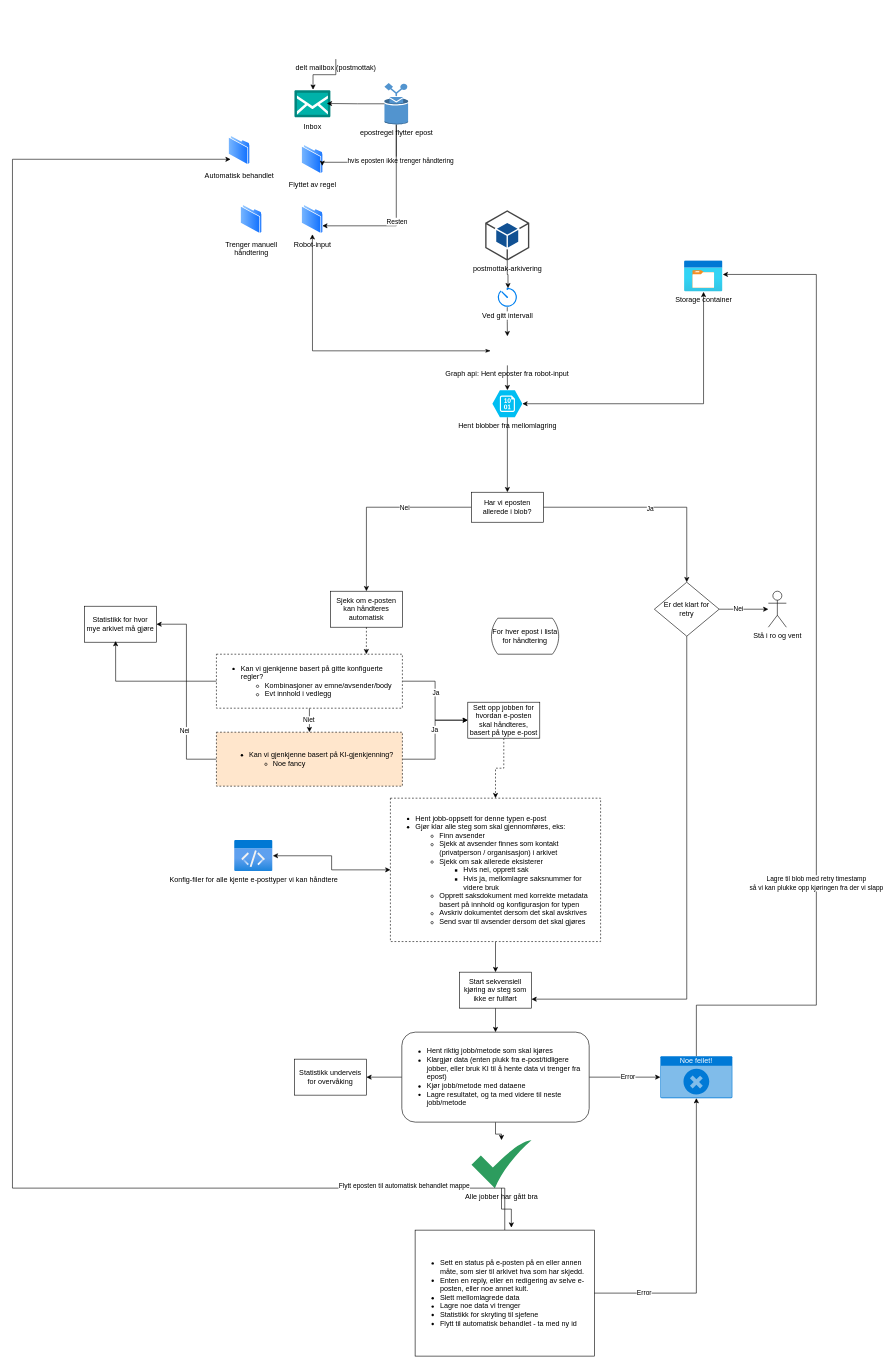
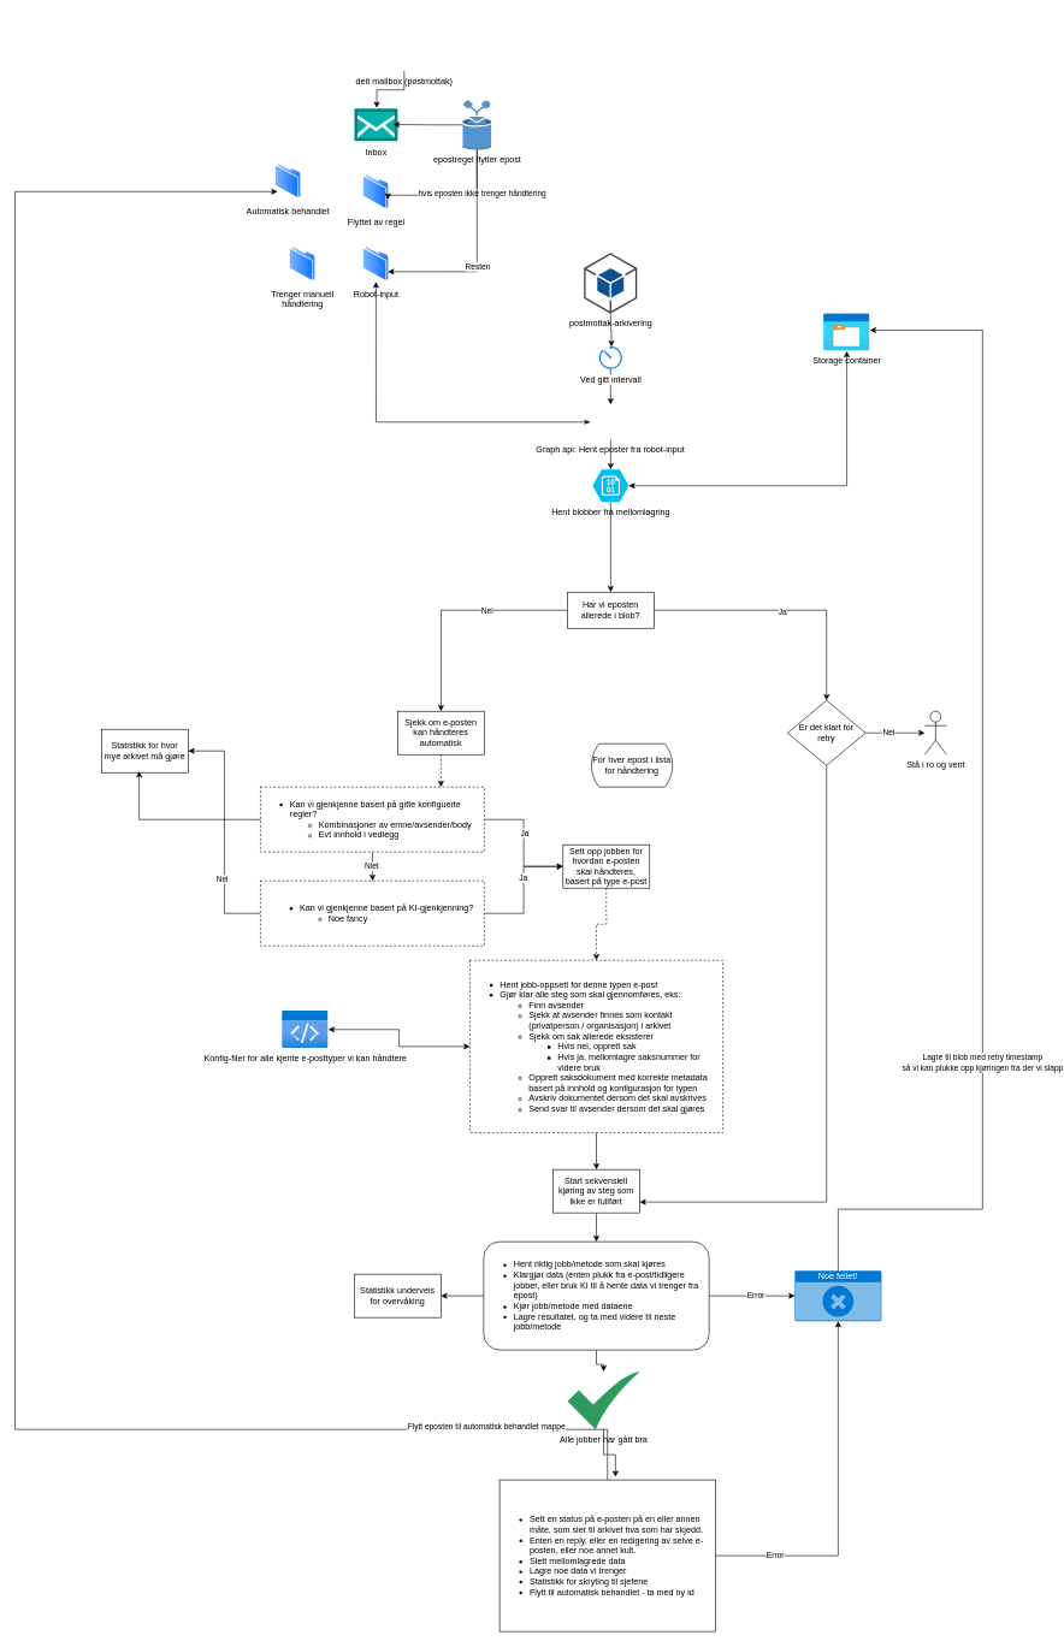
  <mxCell id="0" />
  <mxCell id="1" parent="0" />
  <mxCell id="2" value="delt mailbox (postmottak)" style="shape=image;html=1;verticalAlign=top;verticalLabelPosition=bottom;labelBackgroundColor=#ffffff;imageAspect=0;aspect=fixed;image=https://cdn0.iconfinder.com/data/icons/logos-microsoft-office-365/128/Microsoft_Office-07-128.png" vertex="1" parent="1"><mxGeometry x="520" y="20" width="78" height="78" as="geometry" /></mxCell>
  <mxCell id="3" value="postmottak-arkivering" style="outlineConnect=0;dashed=0;verticalLabelPosition=bottom;verticalAlign=top;align=center;html=1;shape=mxgraph.aws3.android;fillColor=#115193;gradientColor=none;" vertex="1" parent="1"><mxGeometry x="808" y="350" width="73.5" height="84" as="geometry" /></mxCell>
  <mxCell id="4" value="Inbox&lt;div&gt;&lt;br&gt;&lt;/div&gt;" style="verticalLabelPosition=bottom;aspect=fixed;html=1;shape=mxgraph.salesforce.inbox;" vertex="1" parent="1"><mxGeometry x="490" y="150" width="60" height="45" as="geometry" /></mxCell>
  <mxCell id="5" style="edgeStyle=orthogonalEdgeStyle;rounded=0;orthogonalLoop=1;jettySize=auto;html=1;entryX=0.517;entryY=-0.022;entryDx=0;entryDy=0;entryPerimeter=0;" edge="1" parent="1" source="2" target="4"><mxGeometry relative="1" as="geometry" /></mxCell>
  <mxCell id="6" value="Flyttet av regel" style="image;aspect=fixed;perimeter=ellipsePerimeter;html=1;align=center;shadow=0;dashed=0;spacingTop=3;image=img/lib/active_directory/folder.svg;" vertex="1" parent="1"><mxGeometry x="501.75" y="240" width="36.5" height="50" as="geometry" /></mxCell>
  <mxCell id="7" style="edgeStyle=orthogonalEdgeStyle;rounded=0;orthogonalLoop=1;jettySize=auto;html=1;entryX=1;entryY=0.75;entryDx=0;entryDy=0;" edge="1" parent="1" source="11" target="6"><mxGeometry relative="1" as="geometry"><mxPoint x="700" y="300" as="targetPoint" /><Array as="points"><mxPoint x="660" y="270" /><mxPoint x="536" y="270" /></Array></mxGeometry></mxCell>
  <mxCell id="8" value="hvis eposten ikke trenger håndtering" style="edgeLabel;html=1;align=center;verticalAlign=middle;resizable=0;points=[];" vertex="1" connectable="0" parent="7"><mxGeometry x="-0.166" y="-4" relative="1" as="geometry"><mxPoint x="24" as="offset" /></mxGeometry></mxCell>
  <mxCell id="9" style="edgeStyle=orthogonalEdgeStyle;rounded=0;orthogonalLoop=1;jettySize=auto;html=1;entryX=1;entryY=0.75;entryDx=0;entryDy=0;" edge="1" parent="1" source="11" target="13"><mxGeometry relative="1" as="geometry"><Array as="points"><mxPoint x="660" y="376" /></Array></mxGeometry></mxCell>
  <mxCell id="10" value="Resten" style="edgeLabel;html=1;align=center;verticalAlign=middle;resizable=0;points=[];" vertex="1" connectable="0" parent="9"><mxGeometry x="0.102" y="1" relative="1" as="geometry"><mxPoint as="offset" /></mxGeometry></mxCell>
  <mxCell id="11" value="epostregel flytter epost" style="outlineConnect=0;dashed=0;verticalLabelPosition=bottom;verticalAlign=top;align=center;html=1;shape=mxgraph.aws3.rule;fillColor=#5294CF;gradientColor=none;" vertex="1" parent="1"><mxGeometry x="640" y="138" width="39.5" height="69" as="geometry" /></mxCell>
  <mxCell id="12" style="edgeStyle=orthogonalEdgeStyle;rounded=0;orthogonalLoop=1;jettySize=auto;html=1;entryX=0.901;entryY=0.489;entryDx=0;entryDy=0;entryPerimeter=0;" edge="1" parent="1" source="11" target="4"><mxGeometry relative="1" as="geometry" /></mxCell>
  <mxCell id="13" value="Robot-input" style="image;aspect=fixed;perimeter=ellipsePerimeter;html=1;align=center;shadow=0;dashed=0;spacingTop=3;image=img/lib/active_directory/folder.svg;" vertex="1" parent="1"><mxGeometry x="501.75" y="340" width="36.5" height="50" as="geometry" /></mxCell>
  <mxCell id="14" style="edgeStyle=orthogonalEdgeStyle;rounded=0;orthogonalLoop=1;jettySize=auto;html=1;entryX=0.5;entryY=0;entryDx=0;entryDy=0;" edge="1" parent="1" source="15" target="18"><mxGeometry relative="1" as="geometry" /></mxCell>
  <mxCell id="15" value="Ved gitt intervall" style="html=1;verticalLabelPosition=bottom;align=center;labelBackgroundColor=#ffffff;verticalAlign=top;strokeWidth=2;strokeColor=#0080F0;shadow=0;dashed=0;shape=mxgraph.ios7.icons.gauge;" vertex="1" parent="1"><mxGeometry x="828.55" y="480" width="32.4" height="31.5" as="geometry" /></mxCell>
  <mxCell id="16" style="edgeStyle=orthogonalEdgeStyle;rounded=0;orthogonalLoop=1;jettySize=auto;html=1;entryX=0.539;entryY=0;entryDx=0;entryDy=0;entryPerimeter=0;" edge="1" parent="1" source="3" target="15"><mxGeometry relative="1" as="geometry" /></mxCell>
  <mxCell id="17" style="edgeStyle=orthogonalEdgeStyle;rounded=0;orthogonalLoop=1;jettySize=auto;html=1;startArrow=classicThin;startFill=1;" edge="1" parent="1" source="18" target="13"><mxGeometry relative="1" as="geometry" /></mxCell>
  <mxCell id="18" value="Graph api: Hent eposter fra robot-input" style="shape=image;verticalLabelPosition=bottom;labelBackgroundColor=default;verticalAlign=top;aspect=fixed;imageAspect=0;image=https://www.drupal.org/files/project-images/Graph%20API%20logo.png;" vertex="1" parent="1"><mxGeometry x="817" y="560" width="56" height="48.57" as="geometry" /></mxCell>
  <mxCell id="19" value="Storage container" style="image;aspect=fixed;html=1;points=[];align=center;fontSize=12;image=img/lib/azure2/general/Storage_Container.svg;" vertex="1" parent="1"><mxGeometry x="1140" y="434" width="64" height="52" as="geometry" /></mxCell>
  <mxCell id="20" style="edgeStyle=orthogonalEdgeStyle;rounded=0;orthogonalLoop=1;jettySize=auto;html=1;startArrow=classic;startFill=1;" edge="1" parent="1" source="22" target="19"><mxGeometry relative="1" as="geometry" /></mxCell>
  <mxCell id="21" style="edgeStyle=orthogonalEdgeStyle;rounded=0;orthogonalLoop=1;jettySize=auto;html=1;entryX=0.5;entryY=0;entryDx=0;entryDy=0;" edge="1" parent="1" source="22" target="73"><mxGeometry relative="1" as="geometry"><mxPoint x="845" y="730" as="targetPoint" /></mxGeometry></mxCell>
  <mxCell id="22" value="Hent blobber fra mellomlagring" style="verticalLabelPosition=bottom;html=1;verticalAlign=top;align=center;strokeColor=none;fillColor=#00BEF2;shape=mxgraph.azure.storage_blob;" vertex="1" parent="1"><mxGeometry x="820" y="650" width="50" height="45" as="geometry" /></mxCell>
  <mxCell id="23" value="For hver epost i lista for håndtering" style="html=1;dashed=0;whiteSpace=wrap;shape=mxgraph.dfd.loop" vertex="1" parent="1"><mxGeometry x="817" y="1030" width="115" height="60" as="geometry" /></mxCell>
  <mxCell id="24" value="Sjekk om e-posten kan håndteres automatisk" style="rounded=0;whiteSpace=wrap;html=1;" vertex="1" parent="1"><mxGeometry x="550" y="985" width="120" height="60" as="geometry" /></mxCell>
  <mxCell id="25" style="edgeStyle=orthogonalEdgeStyle;rounded=0;orthogonalLoop=1;jettySize=auto;html=1;entryX=0.5;entryY=0;entryDx=0;entryDy=0;" edge="1" parent="1" source="29" target="35"><mxGeometry relative="1" as="geometry" /></mxCell>
  <mxCell id="26" value="Niet" style="edgeLabel;html=1;align=center;verticalAlign=middle;resizable=0;points=[];" vertex="1" connectable="0" parent="25"><mxGeometry x="-0.04" y="-2" relative="1" as="geometry"><mxPoint as="offset" /></mxGeometry></mxCell>
  <mxCell id="27" style="edgeStyle=orthogonalEdgeStyle;rounded=0;orthogonalLoop=1;jettySize=auto;html=1;" edge="1" parent="1" source="29" target="38"><mxGeometry relative="1" as="geometry" /></mxCell>
  <mxCell id="28" value="Ja" style="edgeLabel;html=1;align=center;verticalAlign=middle;resizable=0;points=[];" vertex="1" connectable="0" parent="27"><mxGeometry x="-0.178" y="1" relative="1" as="geometry"><mxPoint y="1" as="offset" /></mxGeometry></mxCell>
  <mxCell id="29" value="&lt;ul&gt;&lt;li style=&quot;text-align: left;&quot;&gt;Kan vi gjenkjenne basert på gitte konfiguerte regler?&lt;/li&gt;&lt;ul&gt;&lt;li style=&quot;text-align: left;&quot;&gt;Kombinasjoner av emne/avsender/body&lt;/li&gt;&lt;li style=&quot;text-align: left;&quot;&gt;Evt innhold i vedlegg&lt;/li&gt;&lt;/ul&gt;&lt;/ul&gt;" style="rounded=0;whiteSpace=wrap;html=1;dashed=1;" vertex="1" parent="1"><mxGeometry x="360" y="1090" width="310" height="90" as="geometry" /></mxCell>
  <mxCell id="30" style="edgeStyle=orthogonalEdgeStyle;rounded=0;orthogonalLoop=1;jettySize=auto;html=1;entryX=0.806;entryY=0;entryDx=0;entryDy=0;entryPerimeter=0;dashed=1;" edge="1" parent="1" source="24" target="29"><mxGeometry relative="1" as="geometry" /></mxCell>
  <mxCell id="31" style="edgeStyle=orthogonalEdgeStyle;rounded=0;orthogonalLoop=1;jettySize=auto;html=1;" edge="1" parent="1" source="35" target="38"><mxGeometry relative="1" as="geometry" /></mxCell>
  <mxCell id="32" value="Ja" style="edgeLabel;html=1;align=center;verticalAlign=middle;resizable=0;points=[];" vertex="1" connectable="0" parent="31"><mxGeometry x="0.2" y="1" relative="1" as="geometry"><mxPoint as="offset" /></mxGeometry></mxCell>
  <mxCell id="33" style="edgeStyle=orthogonalEdgeStyle;rounded=0;orthogonalLoop=1;jettySize=auto;html=1;entryX=1;entryY=0.5;entryDx=0;entryDy=0;" edge="1" parent="1" source="35" target="64"><mxGeometry relative="1" as="geometry" /></mxCell>
  <mxCell id="34" value="Nei" style="edgeLabel;html=1;align=center;verticalAlign=middle;resizable=0;points=[];" vertex="1" connectable="0" parent="33"><mxGeometry x="-0.395" y="4" relative="1" as="geometry"><mxPoint as="offset" /></mxGeometry></mxCell>
- <mxCell id="35" value="&lt;ul&gt;&lt;li style=&quot;text-align: left;&quot;&gt;Kan vi gjenkjenne basert på KI-gjenkjenning?&lt;/li&gt;&lt;ul&gt;&lt;li style=&quot;text-align: left;&quot;&gt;Noe fancy&lt;/li&gt;&lt;/ul&gt;&lt;/ul&gt;" style="rounded=0;whiteSpace=wrap;html=1;dashed=1;fillColor=#ffe6cc;" vertex="1" parent="1"><mxGeometry x="360" y="1220" width="310" height="90" as="geometry" /></mxCell>
+ <mxCell id="35" value="&lt;ul&gt;&lt;li style=&quot;text-align: left;&quot;&gt;Kan vi gjenkjenne basert på KI-gjenkjenning?&lt;/li&gt;&lt;ul&gt;&lt;li style=&quot;text-align: left;&quot;&gt;Noe fancy&lt;/li&gt;&lt;/ul&gt;&lt;/ul&gt;" style="rounded=0;whiteSpace=wrap;html=1;dashed=1;" vertex="1" parent="1"><mxGeometry x="360" y="1220" width="310" height="90" as="geometry" /></mxCell>
  <mxCell id="36" value="Trenger manuell&lt;br&gt;håndtering" style="image;aspect=fixed;perimeter=ellipsePerimeter;html=1;align=center;shadow=0;dashed=0;spacingTop=3;image=img/lib/active_directory/folder.svg;" vertex="1" parent="1"><mxGeometry x="400" y="340" width="36.5" height="50" as="geometry" /></mxCell>
  <mxCell id="37" style="edgeStyle=orthogonalEdgeStyle;rounded=0;orthogonalLoop=1;jettySize=auto;html=1;entryX=0.5;entryY=0;entryDx=0;entryDy=0;dashed=1;" edge="1" parent="1" source="38" target="41"><mxGeometry relative="1" as="geometry" /></mxCell>
  <mxCell id="38" value="Sett opp jobben for hvordan e-posten skal håndteres, basert på type e-post" style="rounded=0;whiteSpace=wrap;html=1;" vertex="1" parent="1"><mxGeometry x="779" y="1170" width="120" height="60" as="geometry" /></mxCell>
  <mxCell id="39" style="edgeStyle=orthogonalEdgeStyle;rounded=0;orthogonalLoop=1;jettySize=auto;html=1;startArrow=classic;startFill=1;" edge="1" parent="1" source="41" target="42"><mxGeometry relative="1" as="geometry" /></mxCell>
  <mxCell id="40" style="edgeStyle=orthogonalEdgeStyle;rounded=0;orthogonalLoop=1;jettySize=auto;html=1;" edge="1" parent="1" source="41" target="44"><mxGeometry relative="1" as="geometry" /></mxCell>
  <mxCell id="41" value="&lt;ul&gt;&lt;li style=&quot;&quot;&gt;Hent jobb-oppsett for denne typen e-post&lt;/li&gt;&lt;li style=&quot;&quot;&gt;Gjør klar alle steg som skal gjennomføres, eks:&lt;/li&gt;&lt;ul&gt;&lt;li style=&quot;&quot;&gt;Finn avsender&lt;/li&gt;&lt;li style=&quot;&quot;&gt;Sjekk at avsender finnes som kontakt (privatperson / organisasjon) i arkivet&lt;/li&gt;&lt;li style=&quot;&quot;&gt;Sjekk om sak allerede eksisterer&lt;/li&gt;&lt;ul&gt;&lt;li style=&quot;&quot;&gt;Hvis nei, opprett sak&lt;/li&gt;&lt;li style=&quot;&quot;&gt;Hvis ja, mellomlagre saksnummer for videre bruk&lt;/li&gt;&lt;/ul&gt;&lt;li&gt;Opprett saksdokument med korrekte metadata basert på innhold og konfigurasjon for typen&lt;/li&gt;&lt;li&gt;Avskriv dokumentet dersom det skal avskrives&lt;/li&gt;&lt;li&gt;Send svar til avsender dersom det skal gjøres&lt;/li&gt;&lt;/ul&gt;&lt;/ul&gt;" style="rounded=0;whiteSpace=wrap;html=1;dashed=1;align=left;" vertex="1" parent="1"><mxGeometry x="650" y="1330" width="350.37" height="239" as="geometry" /></mxCell>
  <mxCell id="42" value="Konfig-filer for alle kjente e-posttyper vi kan håndtere" style="image;aspect=fixed;html=1;points=[];align=center;fontSize=12;image=img/lib/azure2/general/Code.svg;" vertex="1" parent="1"><mxGeometry x="390" y="1400" width="64" height="52" as="geometry" /></mxCell>
  <mxCell id="43" style="edgeStyle=orthogonalEdgeStyle;rounded=0;orthogonalLoop=1;jettySize=auto;html=1;entryX=0.5;entryY=0;entryDx=0;entryDy=0;" edge="1" parent="1" source="44" target="53"><mxGeometry relative="1" as="geometry" /></mxCell>
  <mxCell id="44" value="Start sekvensiell kjøring av steg som ikke er fullført" style="rounded=0;whiteSpace=wrap;html=1;" vertex="1" parent="1"><mxGeometry x="765.18" y="1620" width="120" height="60" as="geometry" /></mxCell>
  <mxCell id="45" style="edgeStyle=orthogonalEdgeStyle;rounded=0;orthogonalLoop=1;jettySize=auto;html=1;" edge="1" parent="1" source="48" target="54"><mxGeometry relative="1" as="geometry" /></mxCell>
  <mxCell id="46" value="Nei" style="edgeLabel;html=1;align=center;verticalAlign=middle;resizable=0;points=[];" vertex="1" connectable="0" parent="45"><mxGeometry x="-0.241" y="2" relative="1" as="geometry"><mxPoint as="offset" /></mxGeometry></mxCell>
  <mxCell id="47" style="edgeStyle=orthogonalEdgeStyle;rounded=0;orthogonalLoop=1;jettySize=auto;html=1;entryX=1;entryY=0.75;entryDx=0;entryDy=0;" edge="1" parent="1" source="48" target="44"><mxGeometry relative="1" as="geometry"><Array as="points"><mxPoint x="1144" y="1665" /></Array></mxGeometry></mxCell>
  <mxCell id="48" value="Er det klart for&lt;br&gt;retry" style="rhombus;whiteSpace=wrap;html=1;" vertex="1" parent="1"><mxGeometry x="1090" y="970" width="108" height="90" as="geometry" /></mxCell>
  <mxCell id="49" style="edgeStyle=orthogonalEdgeStyle;rounded=0;orthogonalLoop=1;jettySize=auto;html=1;" edge="1" parent="1" source="53" target="55"><mxGeometry relative="1" as="geometry" /></mxCell>
  <mxCell id="50" value="Error" style="edgeLabel;html=1;align=center;verticalAlign=middle;resizable=0;points=[];" vertex="1" connectable="0" parent="49"><mxGeometry x="0.073" y="2" relative="1" as="geometry"><mxPoint as="offset" /></mxGeometry></mxCell>
  <mxCell id="51" style="edgeStyle=orthogonalEdgeStyle;rounded=0;orthogonalLoop=1;jettySize=auto;html=1;" edge="1" parent="1" source="53" target="58"><mxGeometry relative="1" as="geometry" /></mxCell>
  <mxCell id="52" style="edgeStyle=orthogonalEdgeStyle;rounded=0;orthogonalLoop=1;jettySize=auto;html=1;entryX=1;entryY=0.5;entryDx=0;entryDy=0;" edge="1" parent="1" source="53" target="63"><mxGeometry relative="1" as="geometry" /></mxCell>
  <mxCell id="53" value="&lt;ul&gt;&lt;li&gt;Hent riktig jobb/metode som skal kjøres&lt;br&gt;&lt;/li&gt;&lt;li&gt;Klargjør data (enten plukk fra e-post/tidligere jobber, eller bruk KI til å hente data vi trenger fra epost)&lt;/li&gt;&lt;li&gt;Kjør jobb/metode med dataene&lt;/li&gt;&lt;li&gt;Lagre resultatet, og ta med videre til neste jobb/metode&lt;/li&gt;&lt;/ul&gt;" style="rounded=1;whiteSpace=wrap;html=1;align=left;" vertex="1" parent="1"><mxGeometry x="669.02" y="1720" width="312.32" height="150" as="geometry" /></mxCell>
  <mxCell id="54" value="Stå i ro og vent" style="shape=umlActor;verticalLabelPosition=bottom;verticalAlign=top;html=1;outlineConnect=0;" vertex="1" parent="1"><mxGeometry x="1280" y="985" width="30" height="60" as="geometry" /></mxCell>
  <mxCell id="55" value="Noe feilet!" style="html=1;whiteSpace=wrap;strokeColor=none;fillColor=#0079D6;labelPosition=center;verticalLabelPosition=middle;verticalAlign=top;align=center;fontSize=12;outlineConnect=0;spacingTop=-6;fontColor=#FFFFFF;sketch=0;shape=mxgraph.sitemap.error;" vertex="1" parent="1"><mxGeometry x="1100" y="1760" width="120" height="70" as="geometry" /></mxCell>
  <mxCell id="56" style="edgeStyle=orthogonalEdgeStyle;rounded=0;orthogonalLoop=1;jettySize=auto;html=1;entryX=1;entryY=0.442;entryDx=0;entryDy=0;entryPerimeter=0;" edge="1" parent="1" source="55" target="19"><mxGeometry relative="1" as="geometry"><Array as="points"><mxPoint x="1360" y="1675" /><mxPoint x="1360" y="457" /></Array></mxGeometry></mxCell>
  <mxCell id="57" value="Lagre til blob med retry timestamp&lt;br&gt;så vi kan plukke opp kjøringen fra der vi slapp" style="edgeLabel;html=1;align=center;verticalAlign=middle;resizable=0;points=[];" vertex="1" connectable="0" parent="56"><mxGeometry x="-0.411" y="1" relative="1" as="geometry"><mxPoint as="offset" /></mxGeometry></mxCell>
  <mxCell id="58" value="Alle jobber har gått bra" style="sketch=0;html=1;aspect=fixed;strokeColor=none;shadow=0;align=center;fillColor=#2D9C5E;verticalAlign=top;labelPosition=center;verticalLabelPosition=bottom;shape=mxgraph.gcp2.check" vertex="1" parent="1"><mxGeometry x="785.18" y="1900" width="100" height="80" as="geometry" /></mxCell>
  <mxCell id="59" style="edgeStyle=orthogonalEdgeStyle;rounded=0;orthogonalLoop=1;jettySize=auto;html=1;" edge="1" parent="1" source="61" target="67"><mxGeometry relative="1" as="geometry"><Array as="points"><mxPoint x="20" y="1980" /><mxPoint x="20" y="265" /></Array></mxGeometry></mxCell>
  <mxCell id="60" value="Flytt eposten til automatisk behandlet mappe" style="edgeLabel;html=1;align=center;verticalAlign=middle;resizable=0;points=[];" vertex="1" connectable="0" parent="59"><mxGeometry x="-0.84" y="-4" relative="1" as="geometry"><mxPoint as="offset" /></mxGeometry></mxCell>
  <mxCell id="61" value="&lt;ul&gt;&lt;li&gt;Sett en status på e-posten på en eller annen måte, som sier til arkivet hva som har skjedd.&lt;br&gt;&lt;/li&gt;&lt;li&gt;Enten en reply, eller en redigering av selve e-posten, eller noe annet kult.&lt;/li&gt;&lt;li&gt;Slett mellomlagrede data&lt;/li&gt;&lt;li&gt;Lagre noe data vi trenger&lt;/li&gt;&lt;li&gt;Statistikk for skryting til sjefene&lt;br&gt;&lt;/li&gt;&lt;li&gt;Flytt til automatisk behandlet - ta med ny id&lt;/li&gt;&lt;/ul&gt;" style="rounded=0;whiteSpace=wrap;html=1;align=left;" vertex="1" parent="1"><mxGeometry x="691.18" y="2050" width="298.82" height="210" as="geometry" /></mxCell>
  <mxCell id="62" style="edgeStyle=orthogonalEdgeStyle;rounded=0;orthogonalLoop=1;jettySize=auto;html=1;entryX=0.537;entryY=-0.02;entryDx=0;entryDy=0;entryPerimeter=0;" edge="1" parent="1" source="58" target="61"><mxGeometry relative="1" as="geometry" /></mxCell>
  <mxCell id="63" value="Statistikk underveis&lt;br&gt;for overvåking" style="rounded=0;whiteSpace=wrap;html=1;" vertex="1" parent="1"><mxGeometry x="490" y="1765" width="120" height="60" as="geometry" /></mxCell>
  <mxCell id="64" value="Statistikk for hvor mye arkivet må gjøre" style="rounded=0;whiteSpace=wrap;html=1;" vertex="1" parent="1"><mxGeometry x="140" y="1010" width="120" height="60" as="geometry" /></mxCell>
  <mxCell id="65" style="edgeStyle=orthogonalEdgeStyle;rounded=0;orthogonalLoop=1;jettySize=auto;html=1;entryX=0.5;entryY=1;entryDx=0;entryDy=0;entryPerimeter=0;" edge="1" parent="1" source="61" target="55"><mxGeometry relative="1" as="geometry" /></mxCell>
  <mxCell id="66" value="Error" style="edgeLabel;html=1;align=center;verticalAlign=middle;resizable=0;points=[];" vertex="1" connectable="0" parent="65"><mxGeometry x="-0.669" y="2" relative="1" as="geometry"><mxPoint as="offset" /></mxGeometry></mxCell>
  <mxCell id="67" value="Automatisk behandlet" style="image;aspect=fixed;perimeter=ellipsePerimeter;html=1;align=center;shadow=0;dashed=0;spacingTop=3;image=img/lib/active_directory/folder.svg;" vertex="1" parent="1"><mxGeometry x="380" y="225" width="36.5" height="50" as="geometry" /></mxCell>
  <mxCell id="68" style="edgeStyle=orthogonalEdgeStyle;rounded=0;orthogonalLoop=1;jettySize=auto;html=1;entryX=0.5;entryY=0;entryDx=0;entryDy=0;entryPerimeter=0;" edge="1" parent="1" source="18" target="22"><mxGeometry relative="1" as="geometry" /></mxCell>
  <mxCell id="69" style="edgeStyle=orthogonalEdgeStyle;rounded=0;orthogonalLoop=1;jettySize=auto;html=1;entryX=0.5;entryY=0;entryDx=0;entryDy=0;" edge="1" parent="1" source="73" target="48"><mxGeometry relative="1" as="geometry" /></mxCell>
  <mxCell id="70" value="Ja" style="edgeLabel;html=1;align=center;verticalAlign=middle;resizable=0;points=[];" vertex="1" connectable="0" parent="69"><mxGeometry x="-0.028" y="-1" relative="1" as="geometry"><mxPoint as="offset" /></mxGeometry></mxCell>
  <mxCell id="71" style="edgeStyle=orthogonalEdgeStyle;rounded=0;orthogonalLoop=1;jettySize=auto;html=1;entryX=0.5;entryY=0;entryDx=0;entryDy=0;" edge="1" parent="1" source="73" target="24"><mxGeometry relative="1" as="geometry" /></mxCell>
  <mxCell id="72" value="Nei" style="edgeLabel;html=1;align=center;verticalAlign=middle;resizable=0;points=[];" vertex="1" connectable="0" parent="71"><mxGeometry x="-0.289" relative="1" as="geometry"><mxPoint as="offset" /></mxGeometry></mxCell>
  <mxCell id="73" value="Har vi eposten allerede i blob?" style="rounded=0;whiteSpace=wrap;html=1;" vertex="1" parent="1"><mxGeometry x="785" y="820" width="120" height="50" as="geometry" /></mxCell>
  <mxCell id="74" style="edgeStyle=orthogonalEdgeStyle;rounded=0;orthogonalLoop=1;jettySize=auto;html=1;entryX=0.433;entryY=0.967;entryDx=0;entryDy=0;entryPerimeter=0;" edge="1" parent="1" source="29" target="64"><mxGeometry relative="1" as="geometry" /></mxCell>
